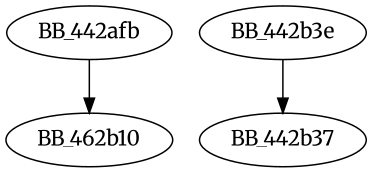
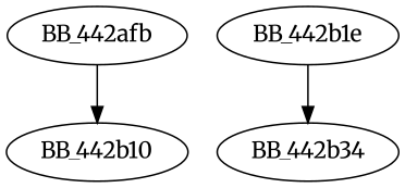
  digraph {
    fontname=Merriweather
    node [fontname=Merriweather]
    edge [fontname=Merriweather]
    BB_442afb
-   BB_442b10 [label=BB_462b10]
-   BB_442b1e [label=BB_442b3e]
-   BB_442b34 [label=BB_442b37]
+   BB_442b10
+   BB_442b1e
+   BB_442b34
    BB_442afb -> BB_442b10
    BB_442b1e -> BB_442b34
  }
